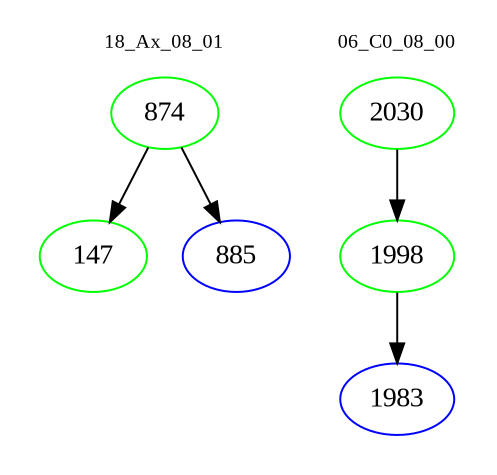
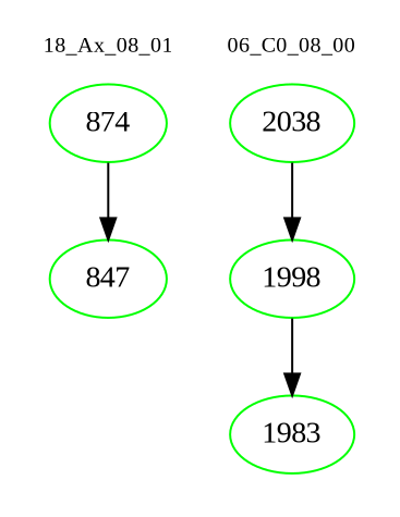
  digraph {
    fontname="Liberation Serif"
    node [color=green fontname="Liberation Serif"]
    edge [color=black fontname="Liberation Serif"]
    n1 [label=874]
-   n2 [label=147]
-   n3 [color=blue label=885]
+   n2 [label=847]
    n4 [label=1998]
-   n5 [color=blue label=1983]
-   n6 [label=2030]
+   n5 [label=1983]
+   n6 [label=2038]
    subgraph cluster_1 {
      color=white
      fontsize=10
      label="18_Ax_08_01"
      n1
      n2
-     n3
    }
    subgraph cluster_2 {
      color=white
      fontsize=10
      label="06_C0_08_00"
      n4
      n5
      n6
    }
    n1 -> n2
-   n1 -> n3
    n4 -> n5
    n6 -> n4
  }
